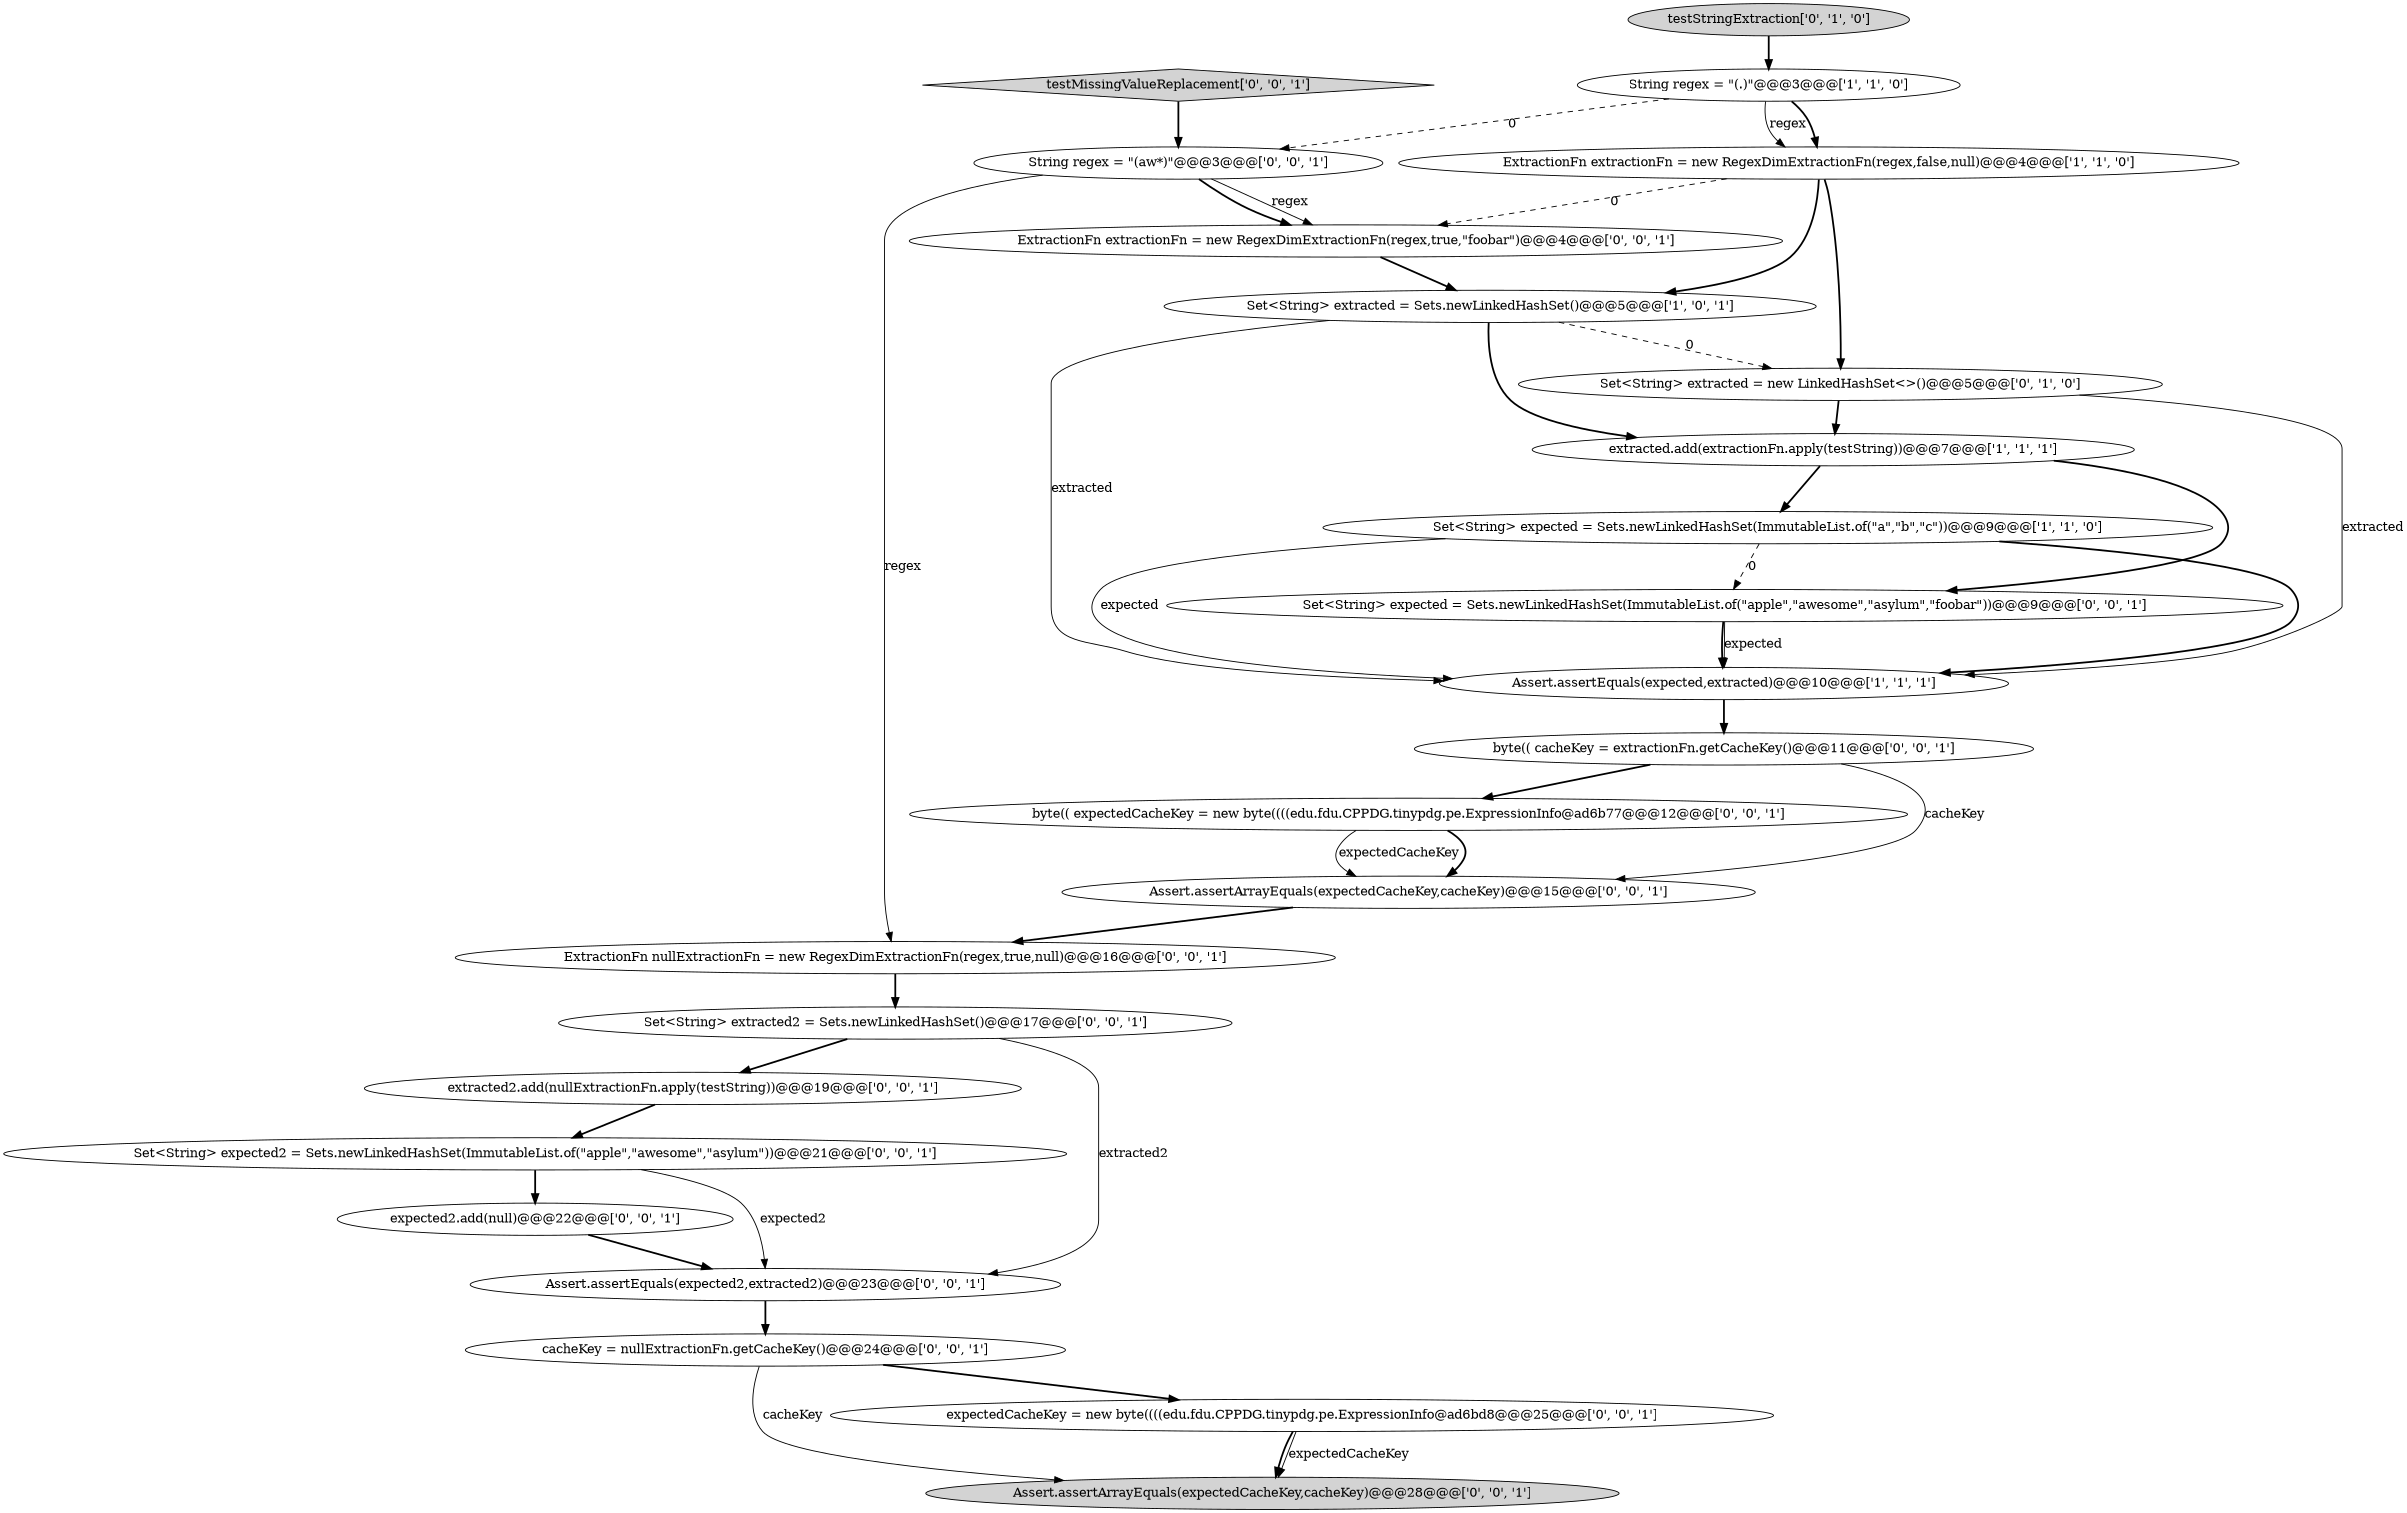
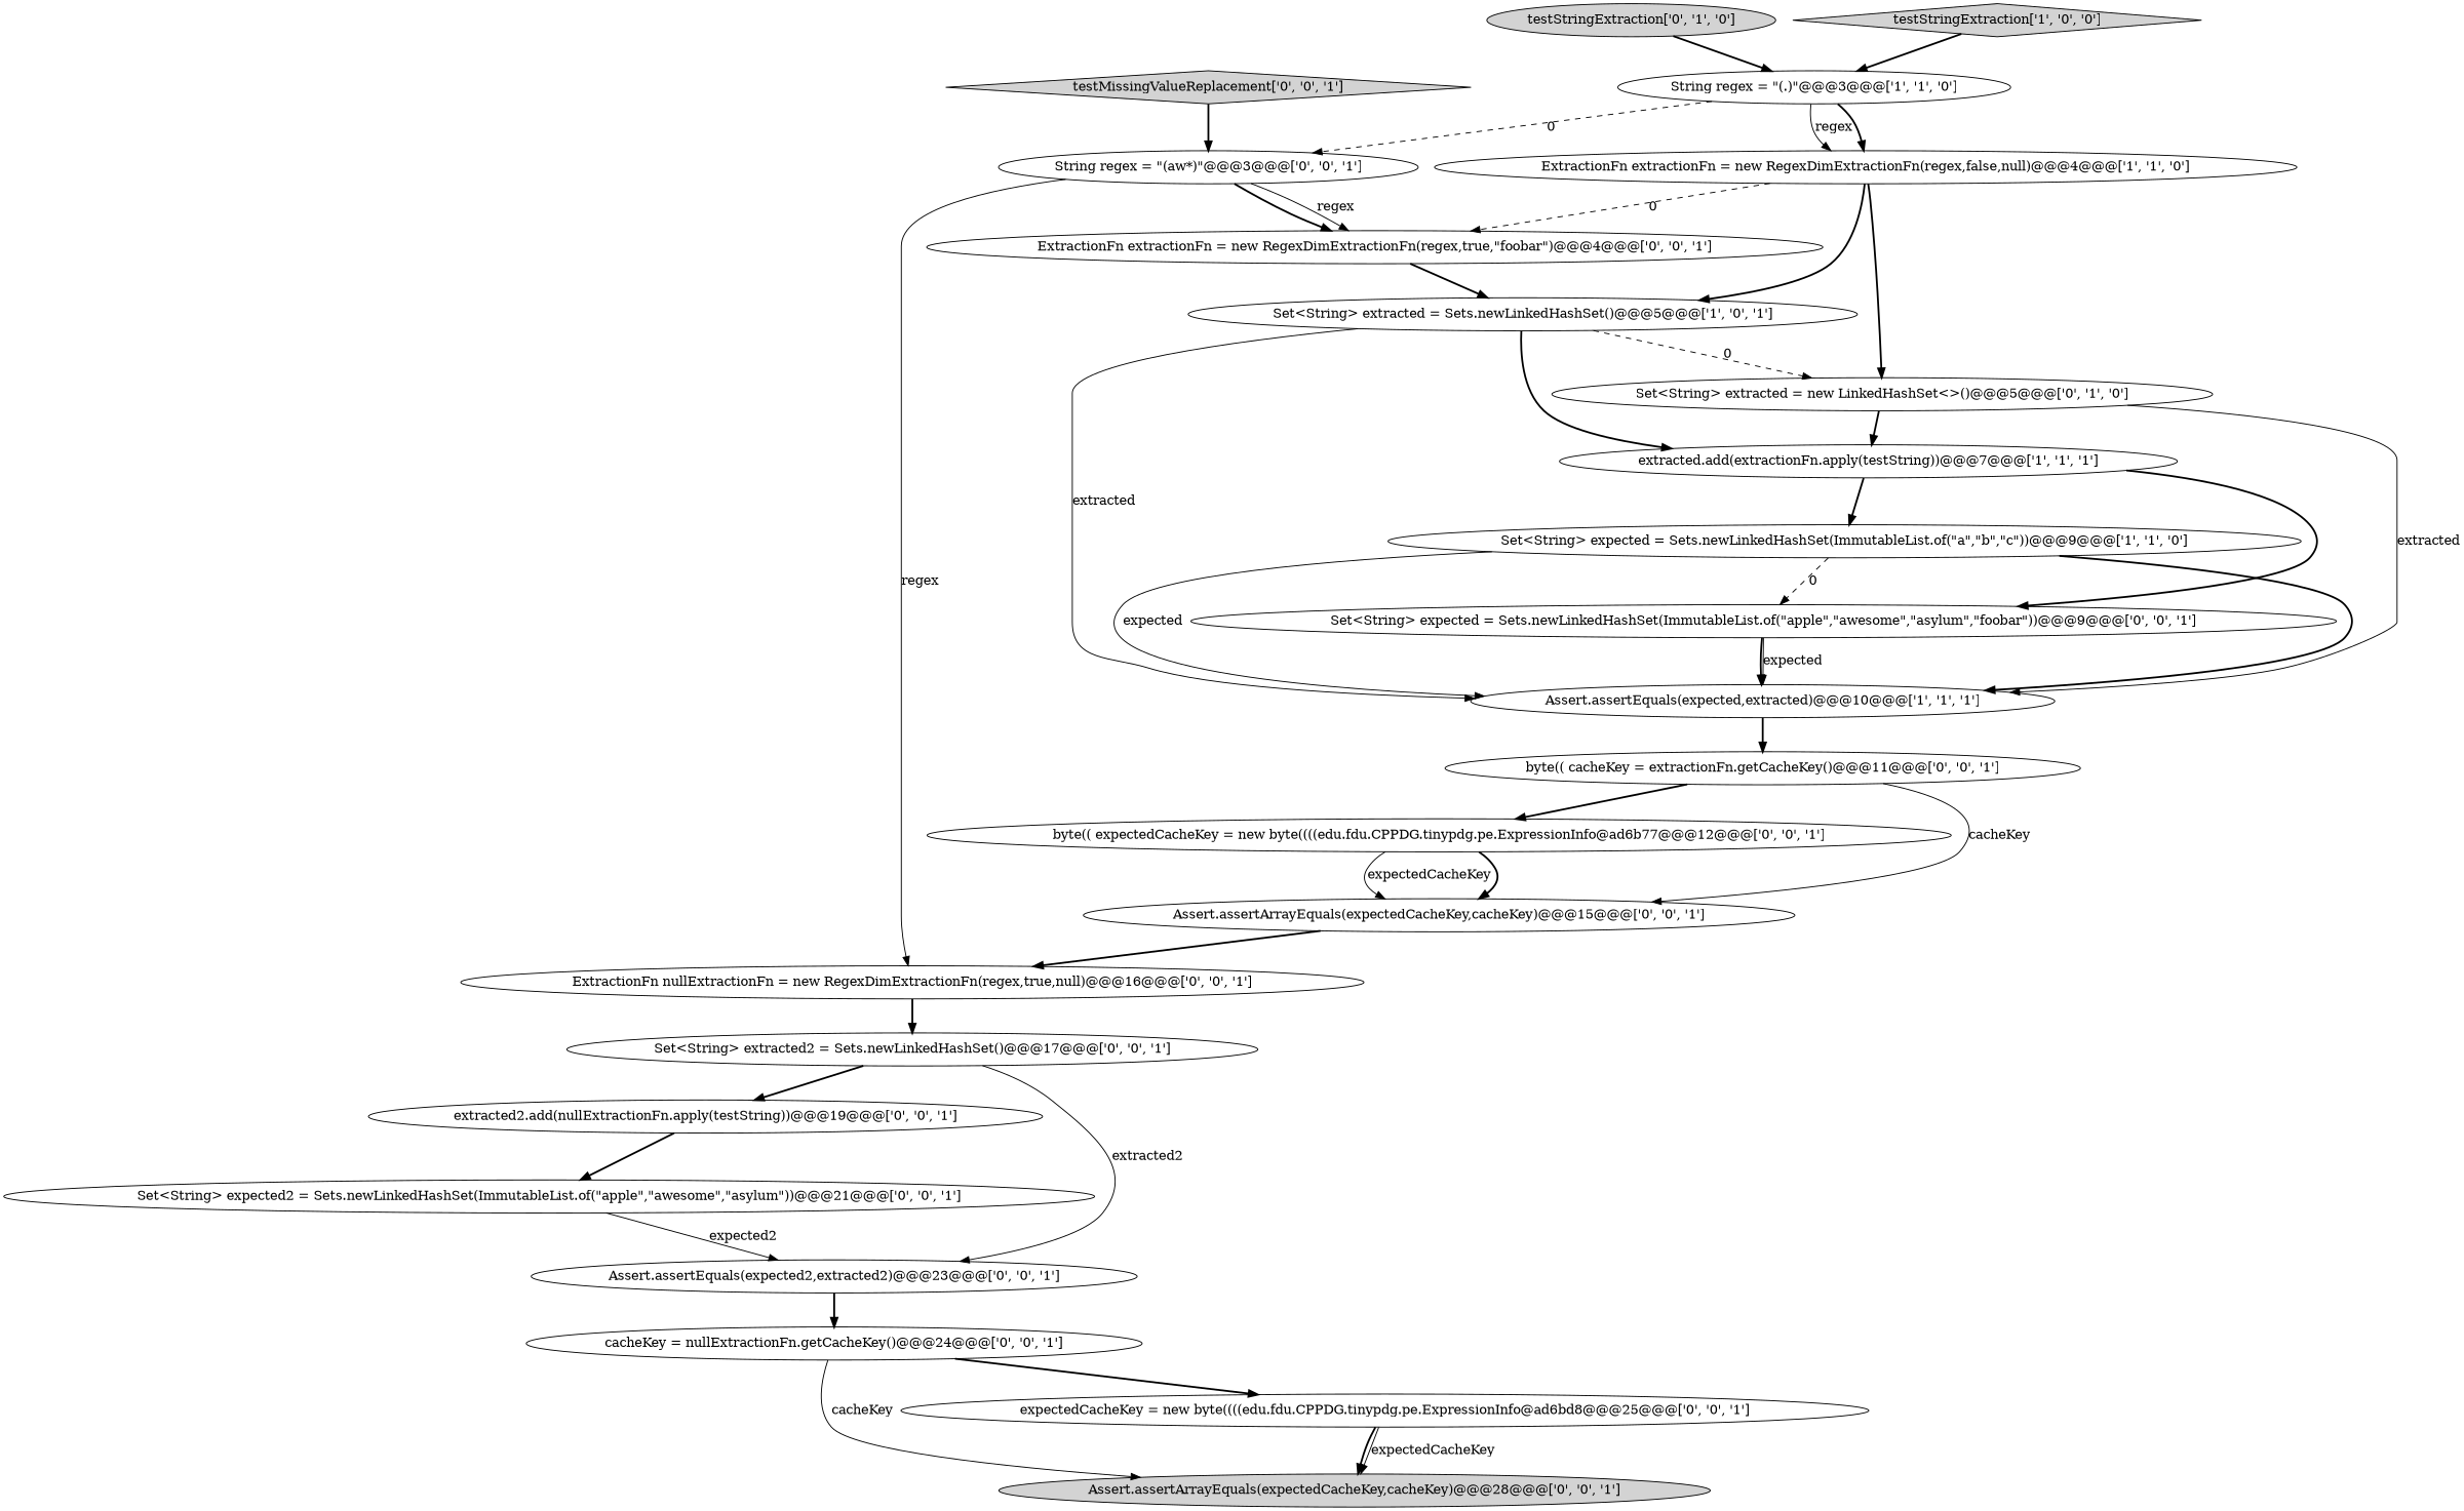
  digraph {
    node [fillcolor=white shape=ellipse style=filled]
    edge [style=bold]
-   n1 [label="expected2.add(null)@@@22@@@['0', '0', '1']"]
    n2 [label="Assert.assertEquals(expected2,extracted2)@@@23@@@['0', '0', '1']"]
    n3 [label="cacheKey = nullExtractionFn.getCacheKey()@@@24@@@['0', '0', '1']"]
    n4 [fillcolor=lightgray label="Assert.assertArrayEquals(expectedCacheKey,cacheKey)@@@28@@@['0', '0', '1']"]
    n5 [label="extracted.add(extractionFn.apply(testString))@@@7@@@['1', '1', '1']"]
    n6 [label="Set<String> expected = Sets.newLinkedHashSet(ImmutableList.of(\"apple\",\"awesome\",\"asylum\",\"foobar\"))@@@9@@@['0', '0', '1']"]
    n7 [label="Set<String> expected = Sets.newLinkedHashSet(ImmutableList.of(\"a\",\"b\",\"c\"))@@@9@@@['1', '1', '0']"]
    n8 [label="Assert.assertEquals(expected,extracted)@@@10@@@['1', '1', '1']"]
    n9 [label="Set<String> extracted = new LinkedHashSet<>()@@@5@@@['0', '1', '0']"]
    n10 [label="byte(( cacheKey = extractionFn.getCacheKey()@@@11@@@['0', '0', '1']"]
    n11 [label="Set<String> extracted = Sets.newLinkedHashSet()@@@5@@@['1', '0', '1']"]
    n12 [label="expectedCacheKey = new byte((((edu.fdu.CPPDG.tinypdg.pe.ExpressionInfo@ad6bd8@@@25@@@['0', '0', '1']"]
    n13 [fillcolor=lightgray label="testStringExtraction['0', '1', '0']"]
    n14 [label="String regex = \"(.)\"@@@3@@@['1', '1', '0']"]
    n15 [label="String regex = \"(a\w*)\"@@@3@@@['0', '0', '1']"]
    n16 [label="ExtractionFn extractionFn = new RegexDimExtractionFn(regex,false,null)@@@4@@@['1', '1', '0']"]
    n17 [label="Set<String> expected2 = Sets.newLinkedHashSet(ImmutableList.of(\"apple\",\"awesome\",\"asylum\"))@@@21@@@['0', '0', '1']"]
    n18 [label="extracted2.add(nullExtractionFn.apply(testString))@@@19@@@['0', '0', '1']"]
    n19 [label="ExtractionFn nullExtractionFn = new RegexDimExtractionFn(regex,true,null)@@@16@@@['0', '0', '1']"]
    n20 [label="ExtractionFn extractionFn = new RegexDimExtractionFn(regex,true,\"foobar\")@@@4@@@['0', '0', '1']"]
    n21 [label="Assert.assertArrayEquals(expectedCacheKey,cacheKey)@@@15@@@['0', '0', '1']"]
    n22 [label="Set<String> extracted2 = Sets.newLinkedHashSet()@@@17@@@['0', '0', '1']"]
    n23 [label="byte(( expectedCacheKey = new byte((((edu.fdu.CPPDG.tinypdg.pe.ExpressionInfo@ad6b77@@@12@@@['0', '0', '1']"]
+   n24 [fillcolor=lightgray label="testStringExtraction['1', '0', '0']" shape=diamond]
    n25 [fillcolor=lightgray label="testMissingValueReplacement['0', '0', '1']" shape=diamond]
-   n1 -> n2
    n2 -> n3
    n3 -> n4 [label=cacheKey style=solid]
    n3 -> n12
    n5 -> n6
    n5 -> n7
    n6 -> n8
    n6 -> n8 [label=expected style=solid]
    n7 -> n6 [label=0 style=dashed]
    n7 -> n8 [label=expected style=solid]
    n7 -> n8
    n8 -> n10
    n9 -> n5
    n9 -> n8 [label=extracted style=solid]
    n10 -> n21 [label=cacheKey style=solid]
    n10 -> n23
    n11 -> n5
    n11 -> n8 [label=extracted style=solid]
    n11 -> n9 [label=0 style=dashed]
    n12 -> n4
    n12 -> n4 [label=expectedCacheKey style=solid]
    n13 -> n14
    n14 -> n15 [label=0 style=dashed]
    n14 -> n16 [label=regex style=solid]
    n14 -> n16
    n15 -> n19 [label=regex style=solid]
    n15 -> n20 [label=regex style=solid]
    n15 -> n20
    n16 -> n9
    n16 -> n11
    n16 -> n20 [label=0 style=dashed]
-   n17 -> n1
    n17 -> n2 [label=expected2 style=solid]
    n18 -> n17
    n19 -> n22
    n20 -> n11
    n21 -> n19
    n22 -> n2 [label=extracted2 style=solid]
    n22 -> n18
    n23 -> n21
    n23 -> n21 [label=expectedCacheKey style=solid]
+   n24 -> n14
    n25 -> n15
  }
